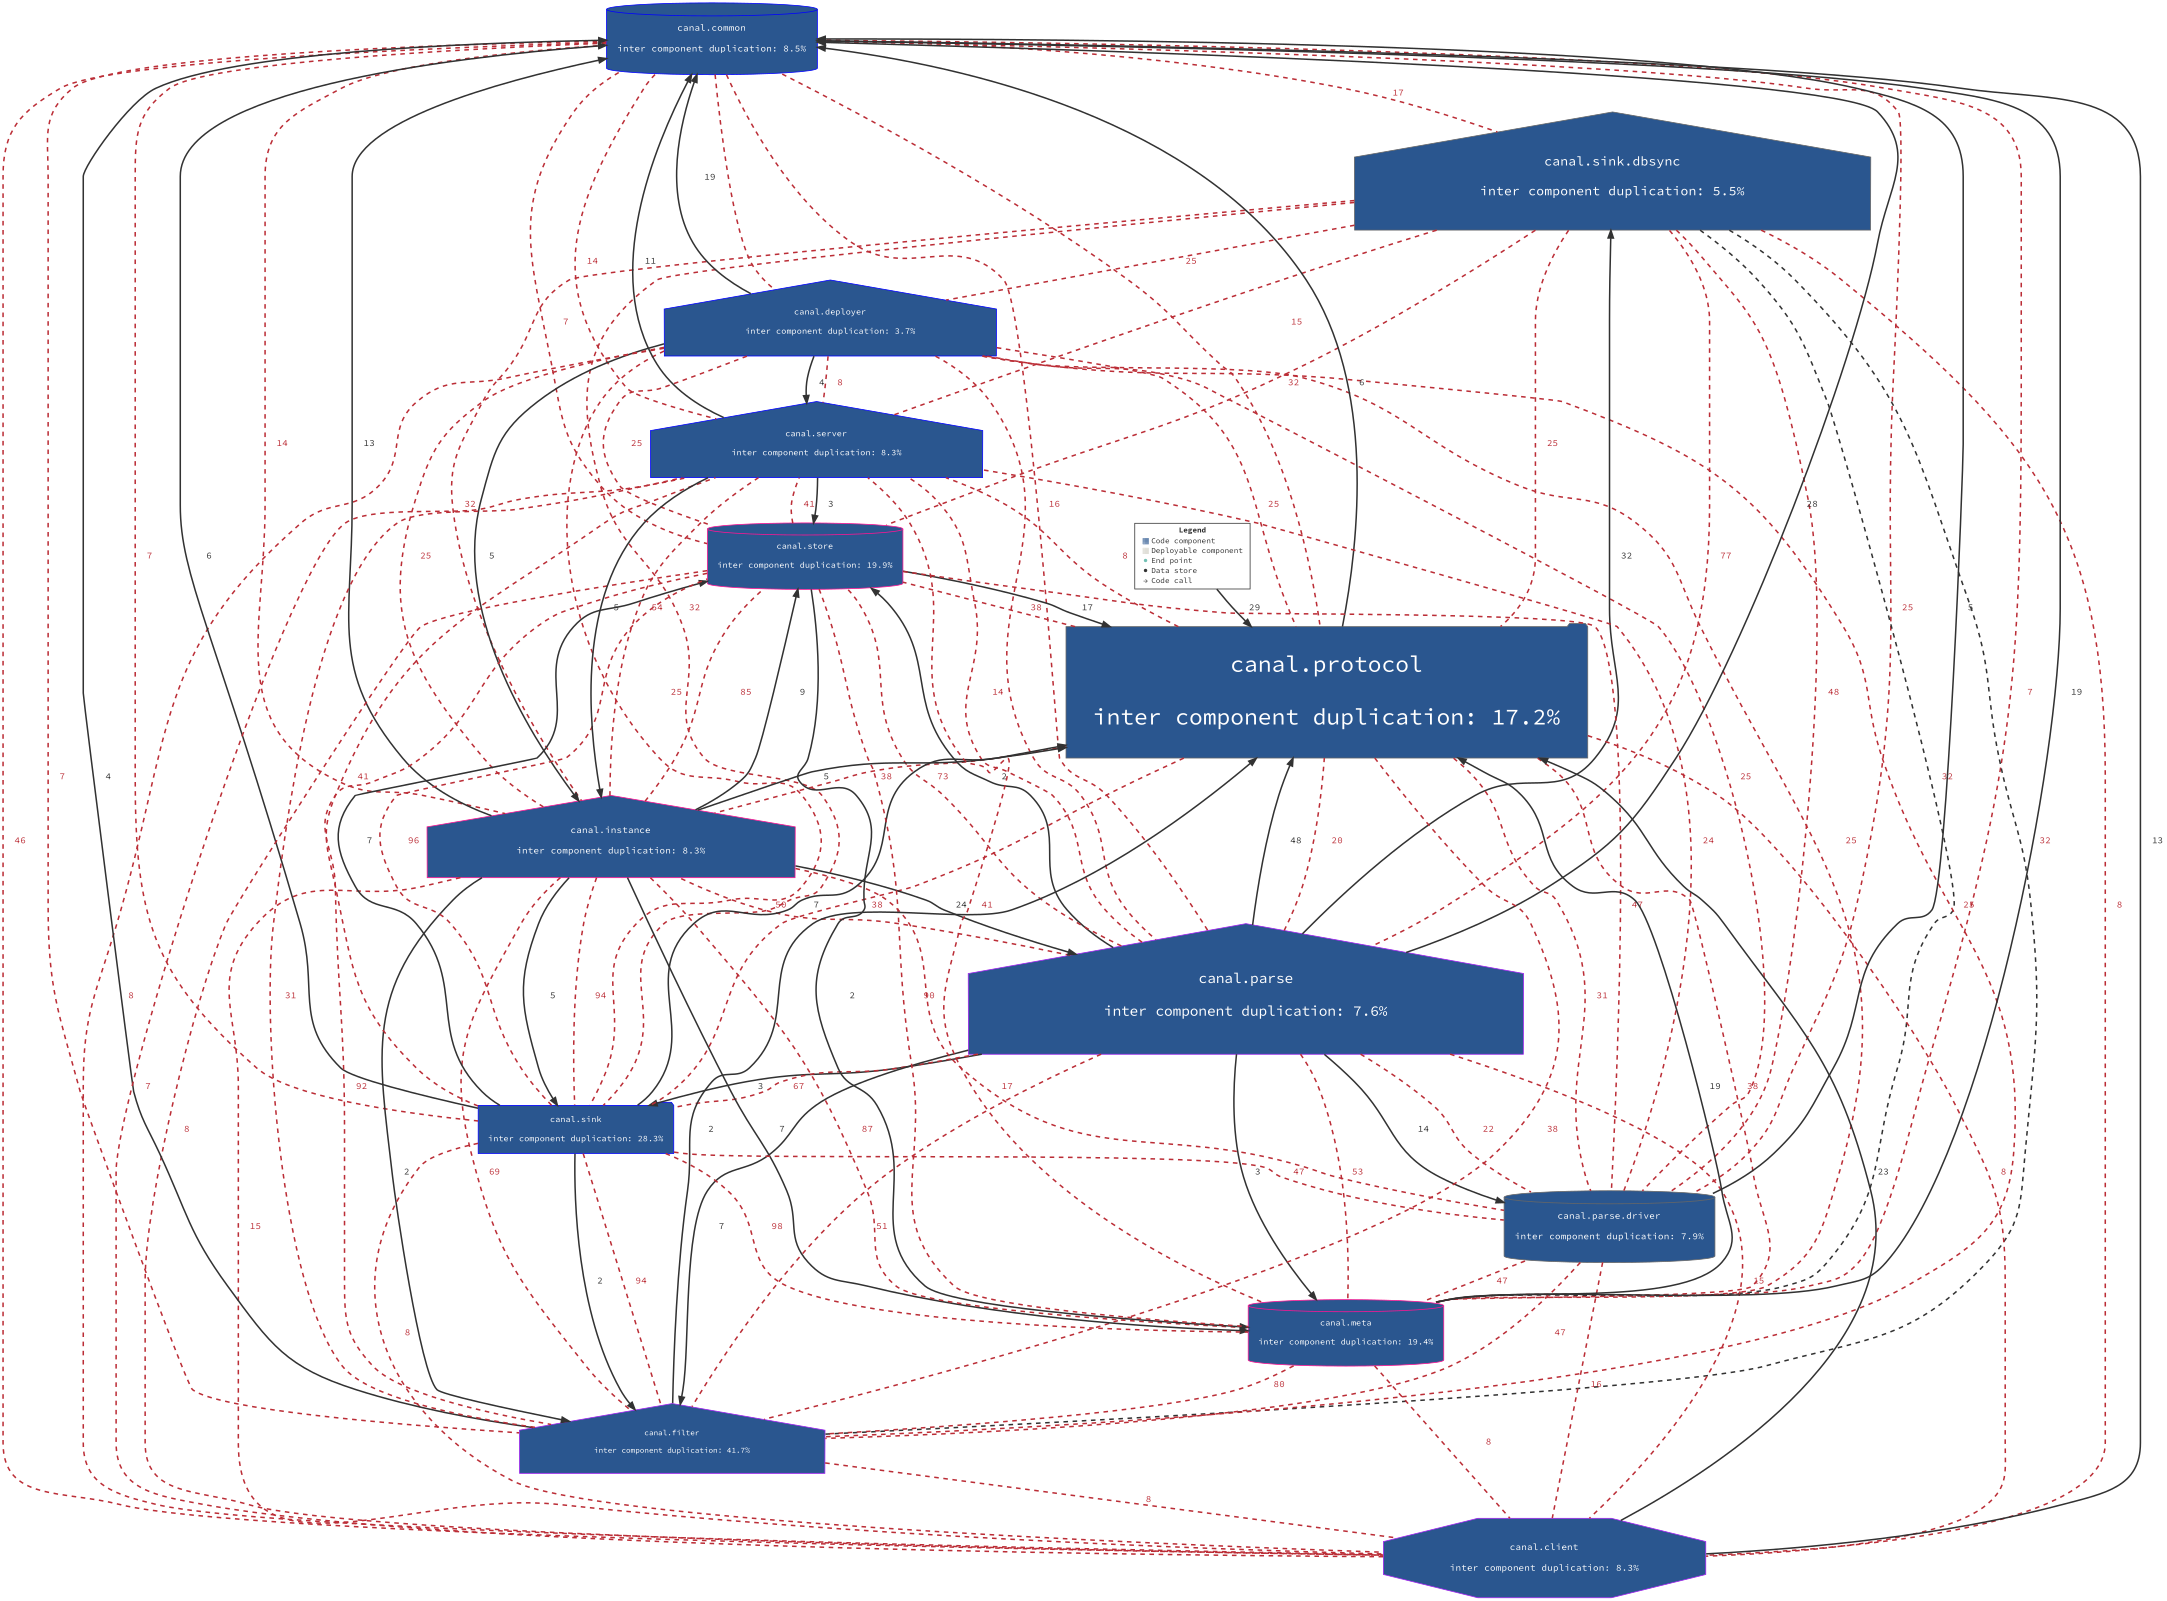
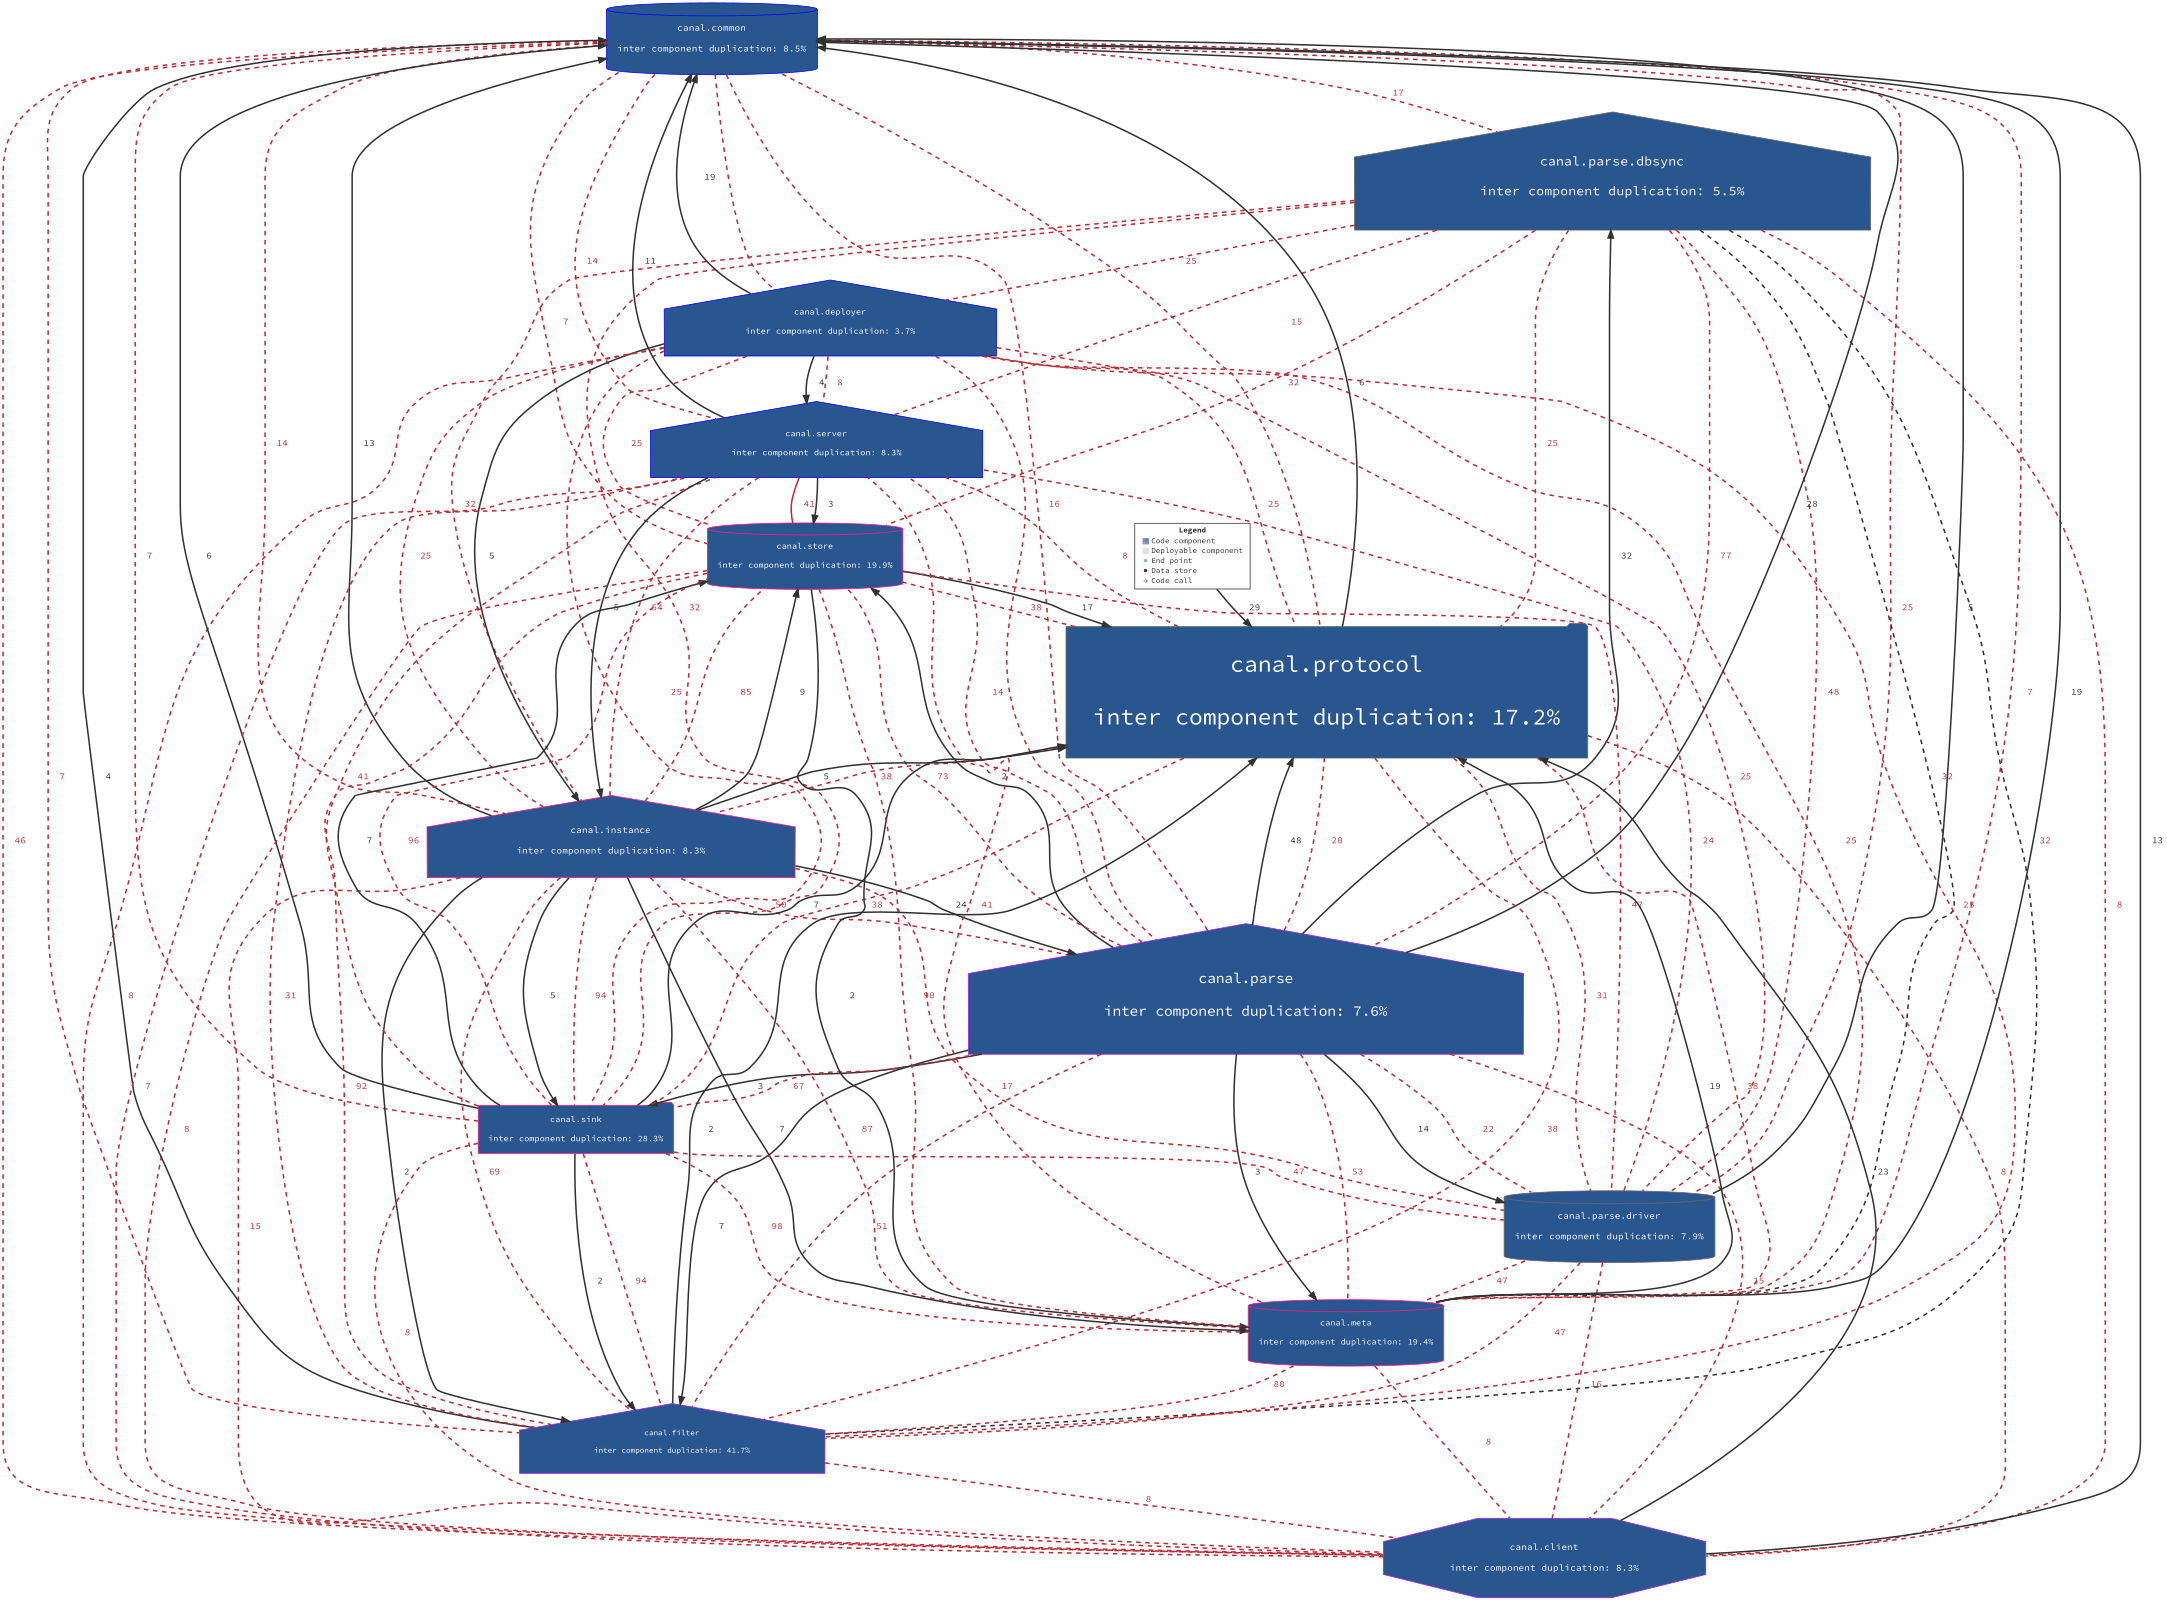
  digraph {
    compound=true
    fontname="Source Code Pro"
    rankdir=TD
    node [color=blue fillcolor="#2A568F" fontcolor="#FFFFFF" fontname="Source Code Pro" fontsize=11 margin=0.176 penwidth=1 shape=house style=filled]
    edge [arrowhead=both color="#bb2d36" fontcolor="#bb2d36" fontname="Source Code Pro" fontsize=12 penwidth=2 style=dashed]
    n1 [fontsize=12 label="canal.common\n\ninter component duplication: 8.5%" margin=0.192 shape=cylinder]
-   n2 [color=gray40 fontsize=17 label="canal.sink.dbsync\n\ninter component duplication: 5.5%" margin=0.272]
+   n2 [color=gray40 fontsize=17 label="canal.parse.dbsync\n\ninter component duplication: 5.5%" margin=0.272]
    n3 [label="canal.deployer\n\ninter component duplication: 3.7%"]
    n4 [color=purple fontsize=19 label="canal.parse\n\ninter component duplication: 7.6%" margin=0.304]
    n5 [color=gray40 fontsize=30 label="canal.protocol\n\ninter component duplication: 17.2%" margin=0.48 shape=folder]
    n6 [color=deeppink fontsize=12 label="canal.instance\n\ninter component duplication: 8.3%" margin=0.192]
-   n7 [label="canal.sink\n\ninter component duplication: 28.3%" shape=folder]
+   n7 [color=deeppink label="canal.sink\n\ninter component duplication: 28.3%" shape=folder]
    n8 [color=deeppink label="canal.store\n\ninter component duplication: 19.9%" shape=cylinder]
    n9 [color=gray40 fontsize=12 label="canal.parse.driver\n\ninter component duplication: 7.9%" margin=0.192 shape=cylinder]
    n10 [color=deeppink label="canal.meta\n\ninter component duplication: 19.4%" shape=cylinder]
    n11 [color=purple fontsize=10 label="canal.filter\n\ninter component duplication: 41.7%" margin=0.16]
    n12 [color=purple fontsize=12 label="canal.client\n\ninter component duplication: 8.3%" margin=0.192 shape=octagon]
    n13 [label="canal.server\n\ninter component duplication: 8.3%"]
    n14 [color="#323232" fillcolor="#FFFFFF" fontcolor="#323232" fontsize=10 label=<<TABLE BORDER="0" CELLPADDING="1" CELLSPACING="0"> <TR><TD COLSPAN="2"><B>Legend</B></TD></TR> <TR><TD><FONT COLOR="#2A568F">&#9638;</FONT></TD><TD ALIGN="left">Code component</TD></TR> <TR><TD><FONT COLOR="#D2D1C7">&#9638;</FONT></TD><TD ALIGN="left">Deployable component</TD></TR> <TR><TD><FONT COLOR="#72C0B4">&#9679;</FONT></TD><TD ALIGN="left">End point</TD></TR> <TR><TD><FONT COLOR="#323232">&#9679;</FONT></TD><TD ALIGN="left">Data store</TD></TR> <TR><TD><FONT COLOR="#323232">&rarr;</FONT></TD><TD ALIGN="left">Code call</TD></TR> </TABLE> > shape=box margin=""]
    n1 -> n2 [label="  17"]
    n1 -> n3
    n1 -> n4 [label="  16"]
    n1 -> n5
    n1 -> n6 [label="  14"]
    n1 -> n7 [label="  7"]
    n1 -> n8 [label="  7"]
    n1 -> n9 [label="  25"]
    n1 -> n10 [label="  7"]
    n1 -> n11 [label="  7"]
    n1 -> n12 [label="  46"]
    n1 -> n13 [label="  14"]
    n2 -> n3 [label="  25"]
    n2 -> n4 [label="  77"]
    n2 -> n5 [label="  25"]
    n2 -> n6 [label="  32"]
    n2 -> n7 [label="  32"]
    n2 -> n8 [label="  32"]
    n2 -> n9 [label="  48"]
    n2 -> n10 [color="#323232" label="  32"]
    n2 -> n11 [color="#323232" label="  32"]
    n2 -> n12 [label="  8"]
    n2 -> n13 [label="  15"]
    n3 -> n1 [color="#323232" fontcolor="#323232" label="  19" arrowhead="" style=""]
    n3 -> n4
    n3 -> n5 [label="  25"]
    n3 -> n6 [color="#323232" fontcolor="#323232" label="  5" arrowhead="" style=""]
    n3 -> n6 [label="  25"]
    n3 -> n7 [label="  25"]
    n3 -> n8 [label="  25"]
    n3 -> n9 [label="  25"]
    n3 -> n10 [label="  25"]
    n3 -> n11 [label="  25"]
    n3 -> n12 [label="  8"]
    n3 -> n13 [color="#323232" fontcolor="#323232" label="  4" arrowhead="" style=""]
    n3 -> n13 [label="  8"]
    n4 -> n1 [color="#323232" fontcolor="#323232" label="  28" arrowhead="" style=""]
    n4 -> n2 [color="#323232" fontcolor="#323232" label="  32" arrowhead="" style=""]
    n4 -> n5 [color="#323232" fontcolor="#323232" label="  48" arrowhead="" style=""]
    n4 -> n5 [label="  20"]
    n4 -> n6 [label="  50"]
    n4 -> n7 [color="#323232" fontcolor="#323232" label="  3" arrowhead="" style=""]
    n4 -> n7 [label="  67"]
    n4 -> n8 [color="#323232" fontcolor="#323232" label="  2" arrowhead="" style=""]
    n4 -> n8 [label="  73"]
    n4 -> n9 [color="#323232" fontcolor="#323232" label="  14" arrowhead="" style=""]
    n4 -> n9 [label="  22"]
    n4 -> n10 [color="#323232" fontcolor="#323232" label="  3" arrowhead="" style=""]
    n4 -> n10 [label="  53"]
    n4 -> n11 [color="#323232" fontcolor="#323232" label="  7" arrowhead="" style=""]
    n4 -> n11 [label="  51"]
    n4 -> n12 [label="  15"]
    n4 -> n13 [label="  14"]
    n5 -> n1 [color="#323232" fontcolor="#323232" label="  6" arrowhead="" style=""]
    n5 -> n6 [label="  38"]
    n5 -> n7 [label="  38"]
    n5 -> n8 [label="  38"]
    n5 -> n9 [label="  31"]
    n5 -> n10 [label="  38"]
    n5 -> n11 [label="  38"]
    n5 -> n12 [label="  8"]
    n5 -> n13 [label="  8"]
    n6 -> n1 [color="#323232" fontcolor="#323232" label="  13" arrowhead="" style=""]
    n6 -> n4 [color="#323232" fontcolor="#323232" label="  24" arrowhead="" style=""]
    n6 -> n5 [color="#323232" fontcolor="#323232" label="  5" arrowhead="" style=""]
    n6 -> n7 [color="#323232" fontcolor="#323232" label="  5" arrowhead="" style=""]
    n6 -> n7 [label="  94"]
    n6 -> n8 [color="#323232" fontcolor="#323232" label="  9" arrowhead="" style=""]
    n6 -> n8 [label="  85"]
    n6 -> n9 [label="  17"]
    n6 -> n10 [color="#323232" fontcolor="#323232" label="  7" arrowhead="" style=""]
    n6 -> n10 [label="  87"]
    n6 -> n11 [color="#323232" fontcolor="#323232" label="  2" arrowhead="" style=""]
    n6 -> n11 [label="  69"]
    n6 -> n12 [label="  15"]
    n6 -> n13 [label="  54"]
    n7 -> n1 [color="#323232" fontcolor="#323232" label="  6" arrowhead="" style=""]
    n7 -> n5 [color="#323232" fontcolor="#323232" label="  7" arrowhead="" style=""]
    n7 -> n8 [color="#323232" fontcolor="#323232" label="  7" arrowhead="" style=""]
    n7 -> n8 [label="  96"]
    n7 -> n9 [label="  47"]
    n7 -> n10 [label="  98"]
    n7 -> n11 [color="#323232" fontcolor="#323232" label="  2" arrowhead="" style=""]
    n7 -> n11 [label="  94"]
    n7 -> n12 [label="  8"]
    n7 -> n13 [label="  41"]
    n8 -> n5 [color="#323232" fontcolor="#323232" label="  17" arrowhead="" style=""]
    n8 -> n9 [label="  47"]
    n8 -> n10 [color="#323232" fontcolor="#323232" label="  2" arrowhead="" style=""]
    n8 -> n10 [label="  90"]
    n8 -> n11 [label="  92"]
    n8 -> n12 [label="  8"]
-   n8 -> n13 [label="  41"]
+   n8 -> n13 [label="  41" style=solid]
    n9 -> n1 [color="#323232" fontcolor="#323232" label="  5" arrowhead="" style=""]
    n9 -> n10 [label="  47"]
    n9 -> n11 [label="  47"]
    n9 -> n12 [label="  16"]
    n9 -> n13 [label="  24"]
    n10 -> n1 [color="#323232" fontcolor="#323232" label="  19" arrowhead="" style=""]
    n10 -> n5 [color="#323232" fontcolor="#323232" label="  19" arrowhead="" style=""]
    n10 -> n11 [label="  80"]
    n10 -> n12 [label="  8"]
    n10 -> n13 [label="  41"]
    n11 -> n1 [color="#323232" fontcolor="#323232" label="  4" arrowhead="" style=""]
    n11 -> n5 [color="#323232" fontcolor="#323232" label="  2" arrowhead="" style=""]
    n11 -> n12 [label="  8"]
    n11 -> n13 [label="  31"]
    n12 -> n1 [color="#323232" fontcolor="#323232" label="  13" arrowhead="" style=""]
    n12 -> n5 [color="#323232" fontcolor="#323232" label="  23" arrowhead="" style=""]
    n12 -> n13 [label="  7"]
    n13 -> n1 [color="#323232" fontcolor="#323232" label="  11" arrowhead="" style=""]
    n13 -> n6 [color="#323232" fontcolor="#323232" label="  5" arrowhead="" style=""]
    n13 -> n8 [color="#323232" fontcolor="#323232" label="  3" arrowhead="" style=""]
    n14 -> n5 [color="#323232" fontcolor="#323232" label="  29" arrowhead="" style=""]
  }
